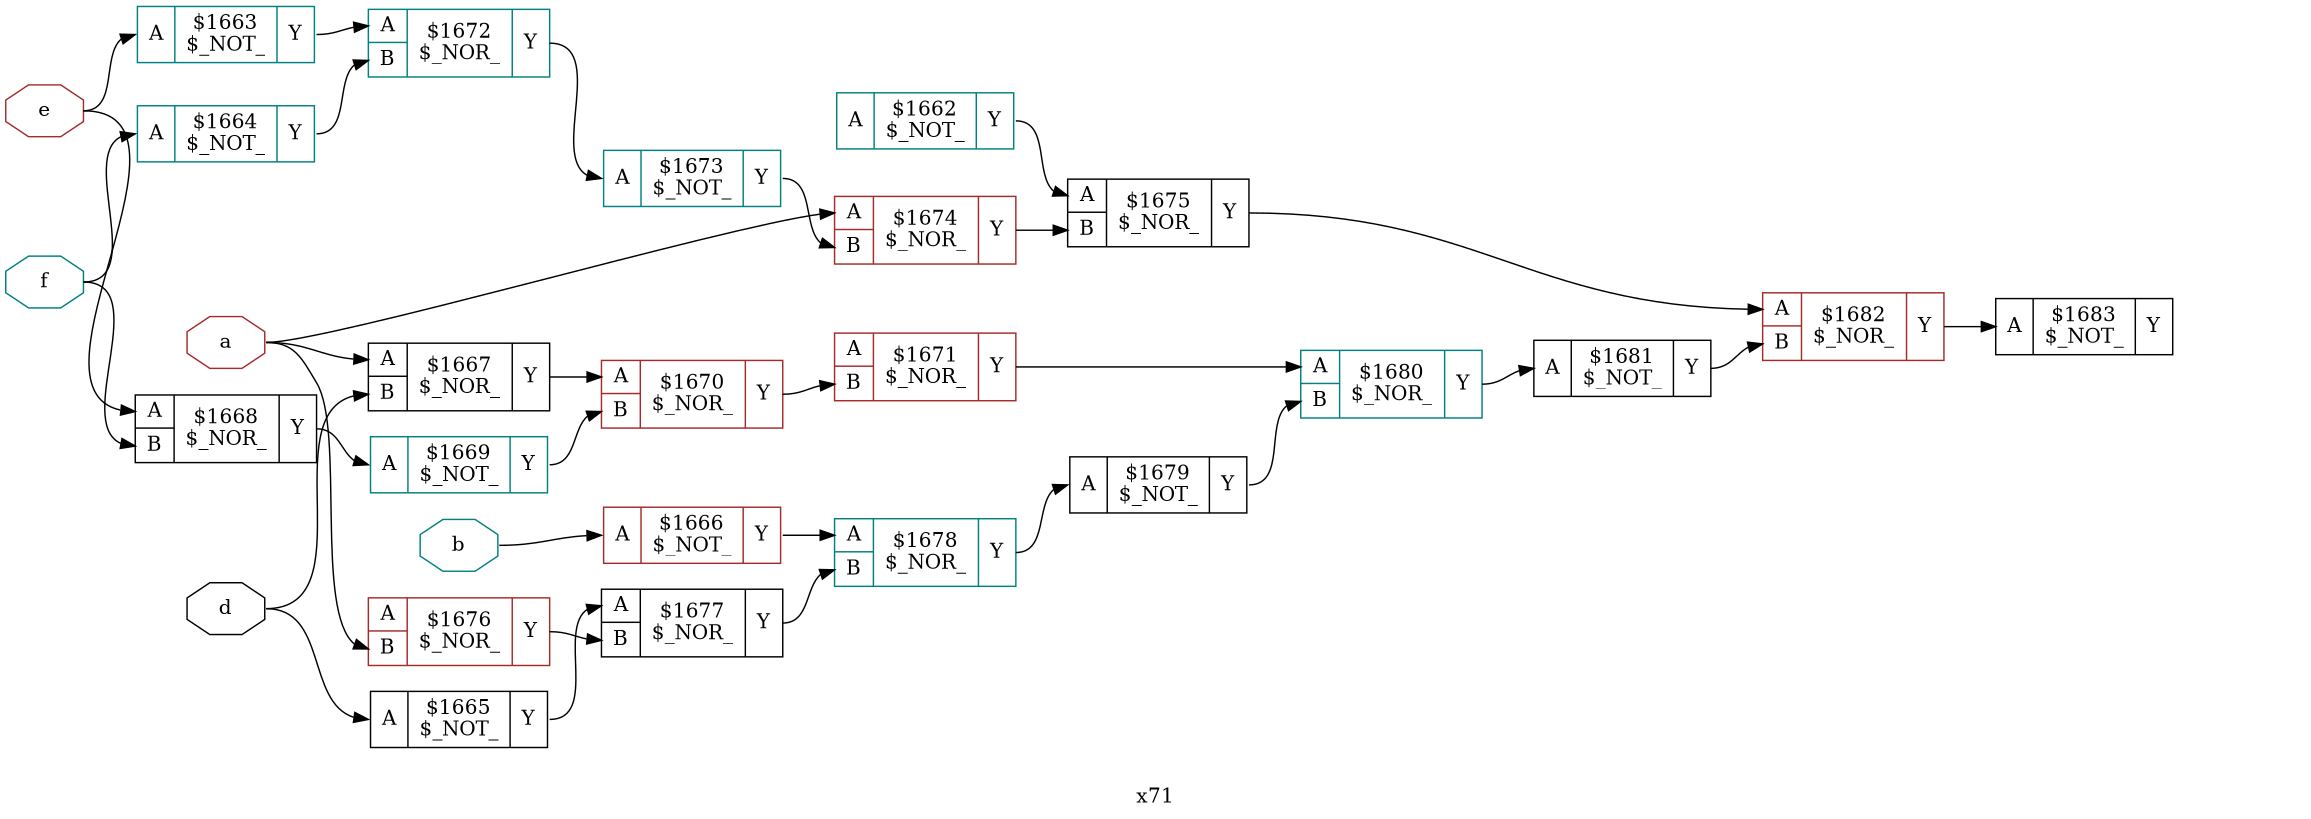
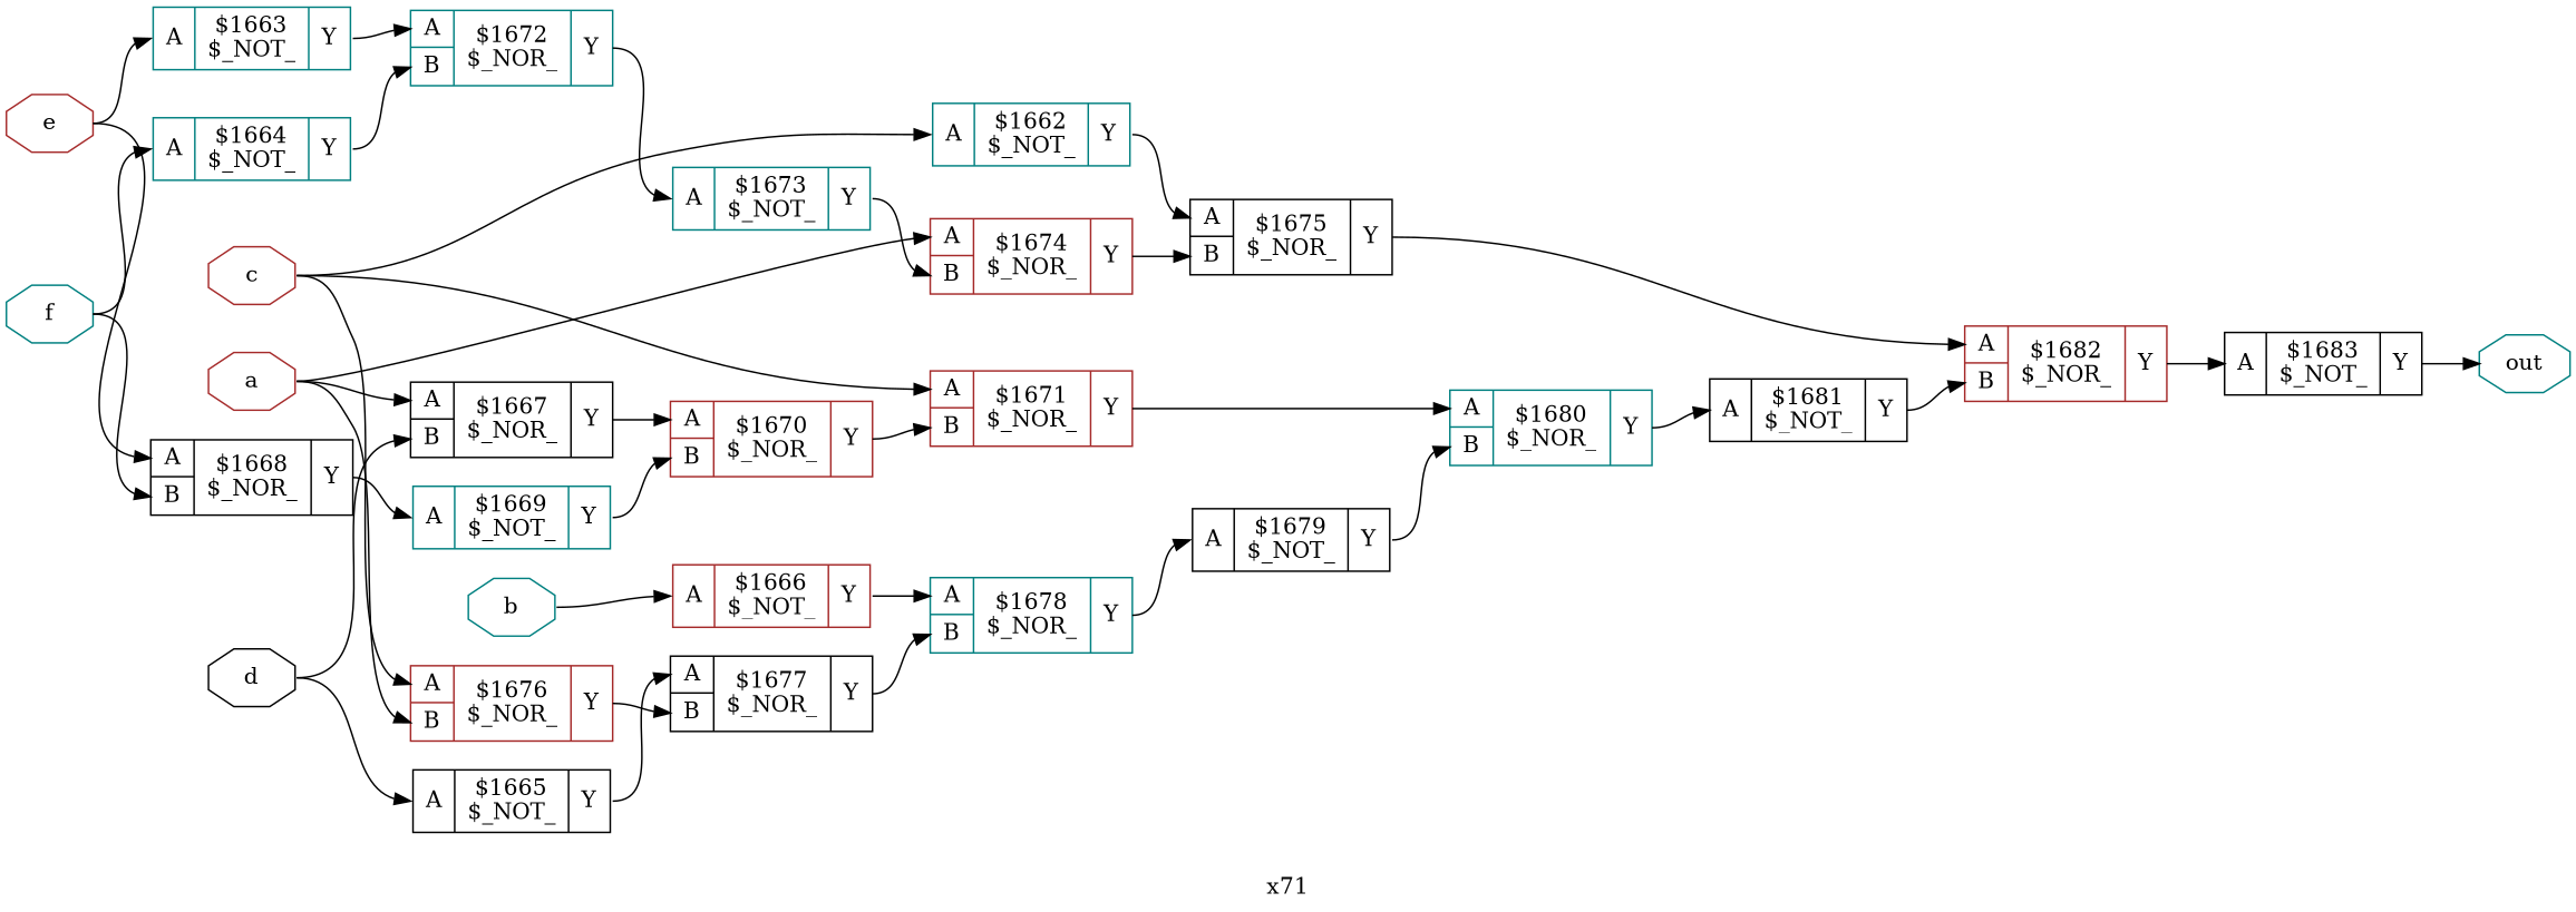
  digraph {
    label=x71
    rankdir=LR
    remincross=true
    node [color=teal shape=record]
    edge [color=black headport="p29:w" tailport="p30:e"]
    n1 [color=brown fontcolor=black label=a shape=octagon]
    n2 [color=black label="{{<p29> A|<p36> B}|$1667\n$_NOR_|{<p30> Y}}"]
    n3 [color=brown label="{{<p29> A|<p36> B}|$1674\n$_NOR_|{<p30> Y}}"]
    n4 [color=brown label="{{<p29> A|<p36> B}|$1676\n$_NOR_|{<p30> Y}}"]
    n5 [color=brown label="{{<p29> A|<p36> B}|$1670\n$_NOR_|{<p30> Y}}"]
    n6 [color=black label="{{<p29> A|<p36> B}|$1675\n$_NOR_|{<p30> Y}}"]
    n7 [color=black label="{{<p29> A|<p36> B}|$1677\n$_NOR_|{<p30> Y}}"]
    n8 [fontcolor=black label=b shape=octagon]
    n9 [color=brown label="{{<p29> A}|$1666\n$_NOT_|{<p30> Y}}"]
    n10 [label="{{<p29> A|<p36> B}|$1678\n$_NOR_|{<p30> Y}}"]
+   n11 [color=brown fontcolor=black label=c shape=octagon]
    n12 [label="{{<p29> A}|$1662\n$_NOT_|{<p30> Y}}"]
    n13 [color=brown label="{{<p29> A|<p36> B}|$1671\n$_NOR_|{<p30> Y}}"]
    n14 [label="{{<p29> A|<p36> B}|$1680\n$_NOR_|{<p30> Y}}"]
    n15 [color=black fontcolor=black label=d shape=octagon]
    n16 [color=black label="{{<p29> A}|$1665\n$_NOT_|{<p30> Y}}"]
    n17 [color=brown fontcolor=black label=e shape=octagon]
    n18 [label="{{<p29> A}|$1663\n$_NOT_|{<p30> Y}}"]
    n19 [color=black label="{{<p29> A|<p36> B}|$1668\n$_NOR_|{<p30> Y}}"]
    n20 [label="{{<p29> A|<p36> B}|$1672\n$_NOR_|{<p30> Y}}"]
    n21 [label="{{<p29> A}|$1669\n$_NOT_|{<p30> Y}}"]
    n22 [fontcolor=black label=f shape=octagon]
    n23 [label="{{<p29> A}|$1664\n$_NOT_|{<p30> Y}}"]
+   n24 [fontcolor=black label=out shape=octagon]
    n25 [color=brown label="{{<p29> A|<p36> B}|$1682\n$_NOR_|{<p30> Y}}"]
    n26 [label="{{<p29> A}|$1673\n$_NOT_|{<p30> Y}}"]
    n27 [color=black label="{{<p29> A}|$1679\n$_NOT_|{<p30> Y}}"]
    n28 [color=black label="{{<p29> A}|$1681\n$_NOT_|{<p30> Y}}"]
    n29 [color=black label="{{<p29> A}|$1683\n$_NOT_|{<p30> Y}}"]
    n1 -> n2 [tailport=e]
    n1 -> n3 [tailport=e]
    n1 -> n4 [headport="p36:w" tailport=e]
    n2 -> n5
    n3 -> n6 [headport="p36:w"]
    n4 -> n7 [headport="p36:w"]
    n5 -> n13 [headport="p36:w"]
    n6 -> n25
    n7 -> n10 [headport="p36:w"]
    n8 -> n9 [tailport=e]
    n9 -> n10
    n10 -> n27
+   n11 -> n4 [tailport=e]
+   n11 -> n12 [tailport=e]
+   n11 -> n13 [tailport=e]
    n12 -> n6
    n13 -> n14
    n14 -> n28
    n15 -> n2 [headport="p36:w" tailport=e]
    n15 -> n16 [tailport=e]
    n16 -> n7
    n17 -> n18 [tailport=e]
    n17 -> n19 [tailport=e]
    n18 -> n20
    n19 -> n21
    n20 -> n26
    n21 -> n5 [headport="p36:w"]
    n22 -> n19 [headport="p36:w" tailport=e]
    n22 -> n23 [tailport=e]
    n23 -> n20 [headport="p36:w"]
    n25 -> n29
    n26 -> n3 [headport="p36:w"]
    n27 -> n14 [headport="p36:w"]
    n28 -> n25 [headport="p36:w"]
+   n29 -> n24 [headport=w]
  }
